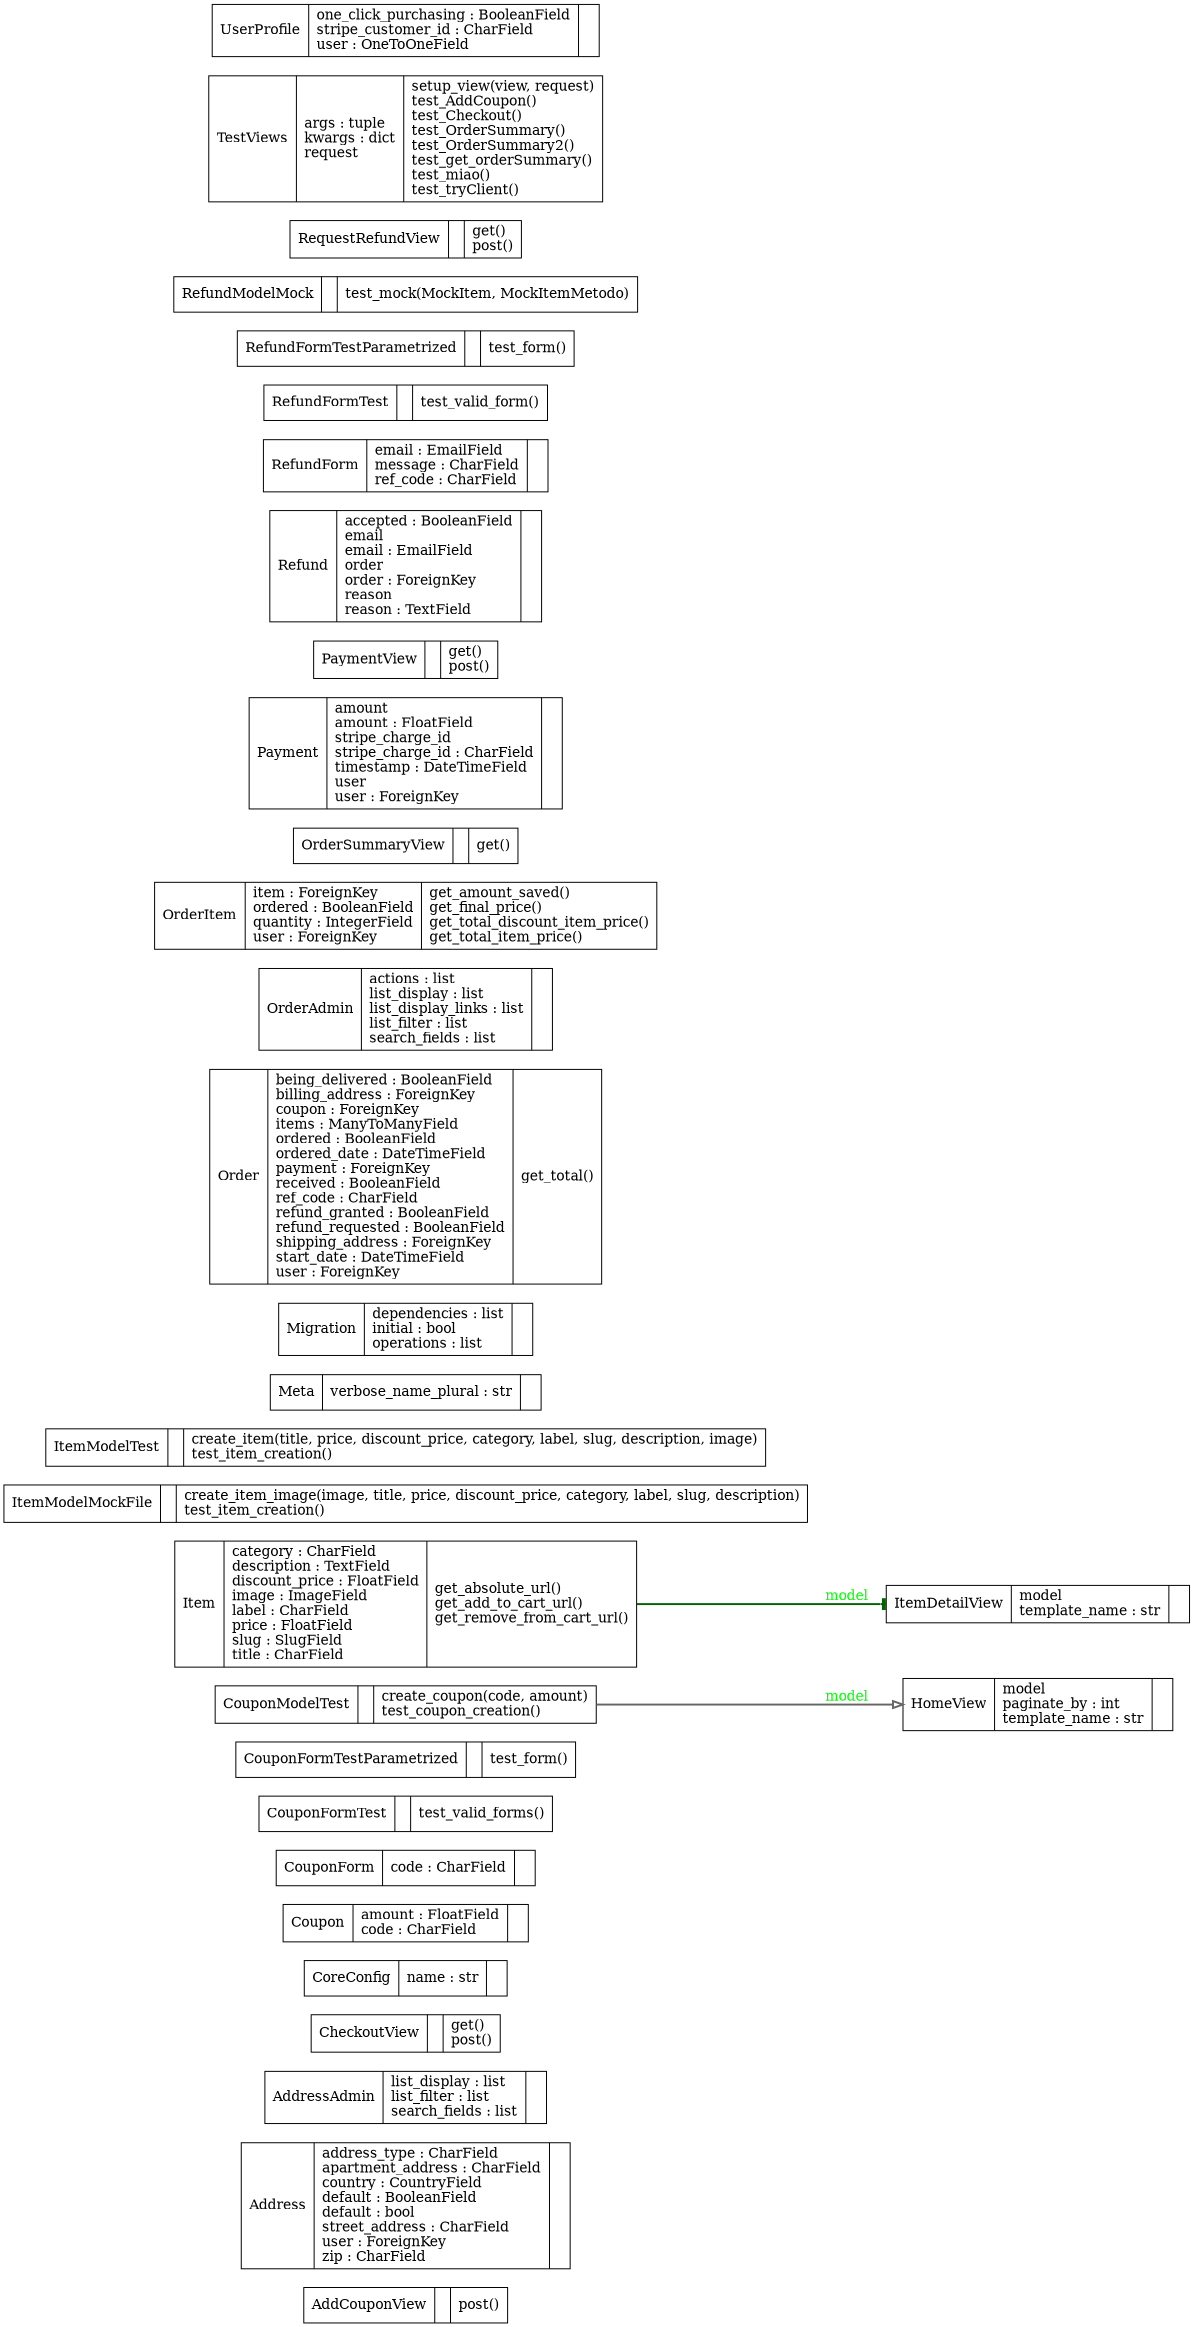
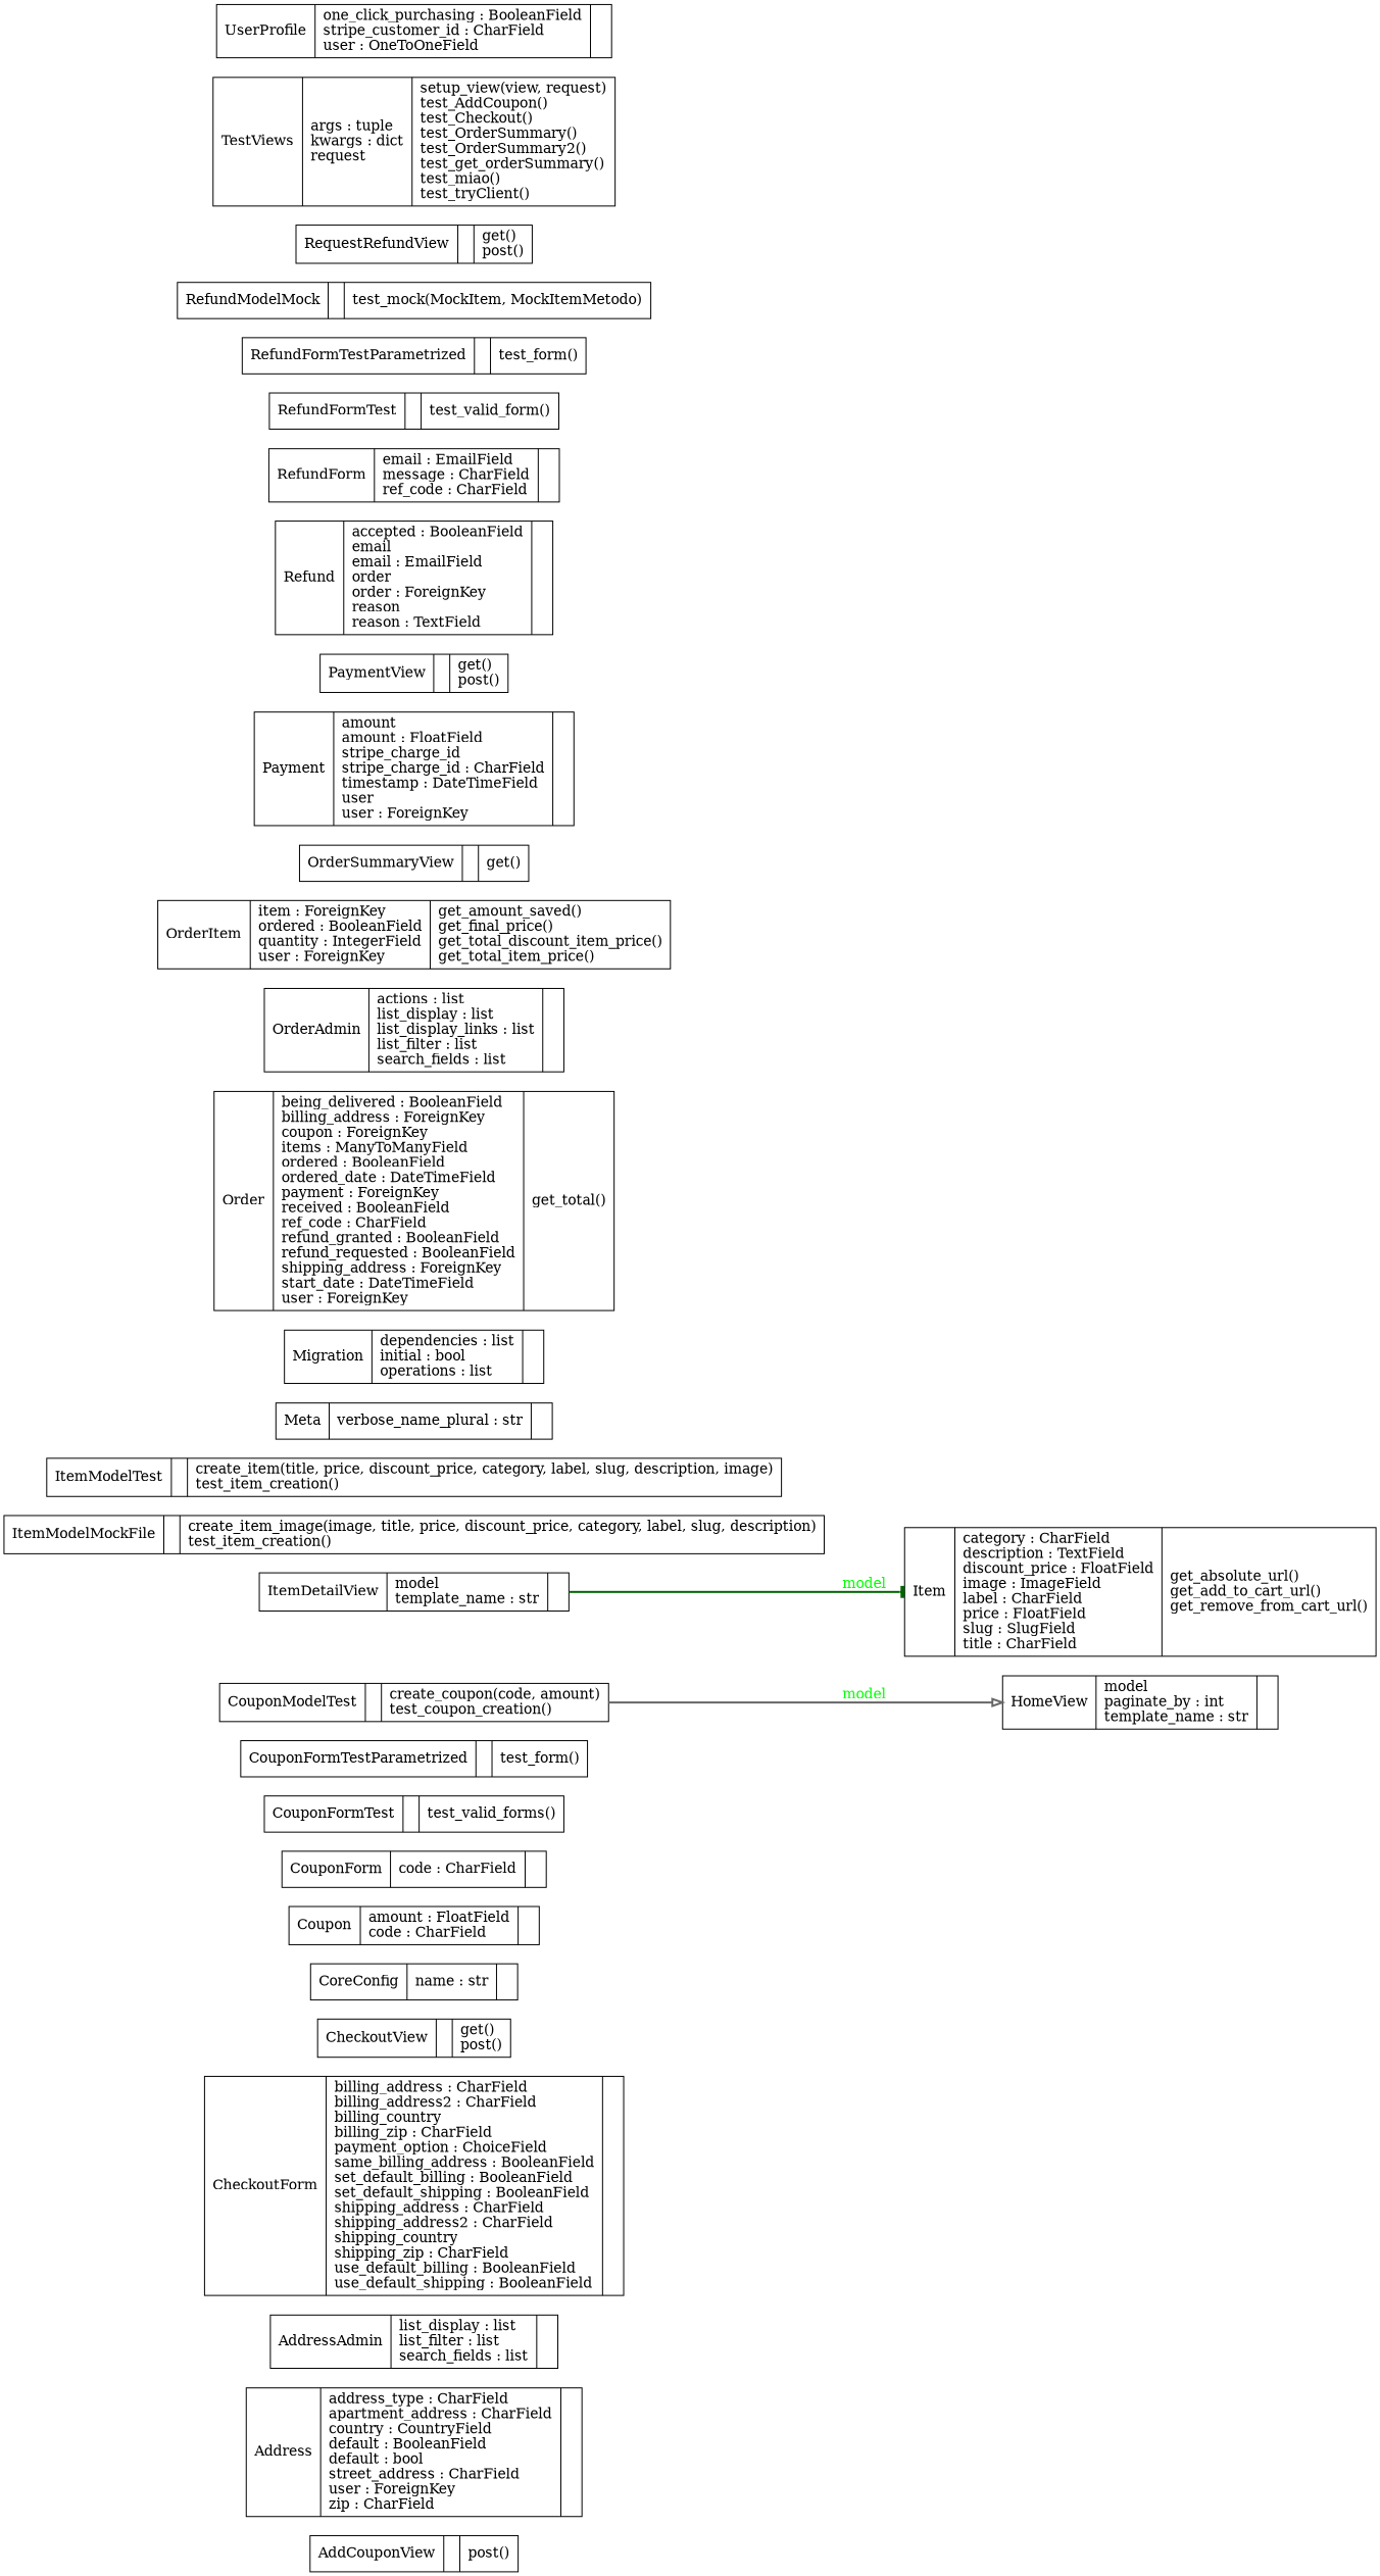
  digraph {
    rankdir=LR
    node [shape=record]
    edge [arrowtail=none fontcolor=green style=bold]
    n1 [label="{AddCouponView|\l|post()\l}"]
    n2 [label="{Address|address_type : CharField\lapartment_address : CharField\lcountry : CountryField\ldefault : BooleanField\ldefault : bool\lstreet_address : CharField\luser : ForeignKey\lzip : CharField\l|}"]
    n3 [label="{AddressAdmin|list_display : list\llist_filter : list\lsearch_fields : list\l|}"]
+   n4 [label="{CheckoutForm|billing_address : CharField\lbilling_address2 : CharField\lbilling_country\lbilling_zip : CharField\lpayment_option : ChoiceField\lsame_billing_address : BooleanField\lset_default_billing : BooleanField\lset_default_shipping : BooleanField\lshipping_address : CharField\lshipping_address2 : CharField\lshipping_country\lshipping_zip : CharField\luse_default_billing : BooleanField\luse_default_shipping : BooleanField\l|}"]
    n5 [label="{CheckoutView|\l|get()\lpost()\l}"]
    n6 [label="{CoreConfig|name : str\l|}"]
    n7 [label="{Coupon|amount : FloatField\lcode : CharField\l|}"]
    n8 [label="{CouponForm|code : CharField\l|}"]
    n9 [label="{CouponFormTest|\l|test_valid_forms()\l}"]
    n10 [label="{CouponFormTestParametrized|\l|test_form()\l}"]
    n11 [label="{CouponModelTest|\l|create_coupon(code, amount)\ltest_coupon_creation()\l}"]
    n12 [label="{HomeView|model\lpaginate_by : int\ltemplate_name : str\l|}"]
    n13 [label="{Item|category : CharField\ldescription : TextField\ldiscount_price : FloatField\limage : ImageField\llabel : CharField\lprice : FloatField\lslug : SlugField\ltitle : CharField\l|get_absolute_url()\lget_add_to_cart_url()\lget_remove_from_cart_url()\l}"]
    n14 [label="{ItemDetailView|model\ltemplate_name : str\l|}"]
    n15 [label="{ItemModelMockFile|\l|create_item_image(image, title, price, discount_price, category, label, slug, description)\ltest_item_creation()\l}"]
    n16 [label="{ItemModelTest|\l|create_item(title, price, discount_price, category, label, slug, description, image)\ltest_item_creation()\l}"]
    n17 [label="{Meta|verbose_name_plural : str\l|}"]
    n18 [label="{Migration|dependencies : list\linitial : bool\loperations : list\l|}"]
    n19 [label="{Order|being_delivered : BooleanField\lbilling_address : ForeignKey\lcoupon : ForeignKey\litems : ManyToManyField\lordered : BooleanField\lordered_date : DateTimeField\lpayment : ForeignKey\lreceived : BooleanField\lref_code : CharField\lrefund_granted : BooleanField\lrefund_requested : BooleanField\lshipping_address : ForeignKey\lstart_date : DateTimeField\luser : ForeignKey\l|get_total()\l}"]
    n20 [label="{OrderAdmin|actions : list\llist_display : list\llist_display_links : list\llist_filter : list\lsearch_fields : list\l|}"]
    n21 [label="{OrderItem|item : ForeignKey\lordered : BooleanField\lquantity : IntegerField\luser : ForeignKey\l|get_amount_saved()\lget_final_price()\lget_total_discount_item_price()\lget_total_item_price()\l}"]
    n22 [label="{OrderSummaryView|\l|get()\l}"]
    n23 [label="{Payment|amount\lamount : FloatField\lstripe_charge_id\lstripe_charge_id : CharField\ltimestamp : DateTimeField\luser\luser : ForeignKey\l|}"]
    n24 [label="{PaymentView|\l|get()\lpost()\l}"]
    n25 [label="{Refund|accepted : BooleanField\lemail\lemail : EmailField\lorder\lorder : ForeignKey\lreason\lreason : TextField\l|}"]
    n26 [label="{RefundForm|email : EmailField\lmessage : CharField\lref_code : CharField\l|}"]
    n27 [label="{RefundFormTest|\l|test_valid_form()\l}"]
    n28 [label="{RefundFormTestParametrized|\l|test_form()\l}"]
    n29 [label="{RefundModelMock|\l|test_mock(MockItem, MockItemMetodo)\l}"]
    n30 [label="{RequestRefundView|\l|get()\lpost()\l}"]
    n31 [label="{TestViews|args : tuple\lkwargs : dict\lrequest\l|setup_view(view, request)\ltest_AddCoupon()\ltest_Checkout()\ltest_OrderSummary()\ltest_OrderSummary2()\ltest_get_orderSummary()\ltest_miao()\ltest_tryClient()\l}"]
    n32 [label="{UserProfile|one_click_purchasing : BooleanField\lstripe_customer_id : CharField\luser : OneToOneField\l|}"]
    n11 -> n12 [arrowhead=onormal color=gray40 label=model]
-   n13 -> n14 [arrowhead=tee color=darkgreen label=model]
+   n14 -> n13 [arrowhead=tee color=darkgreen label=model]
  }
